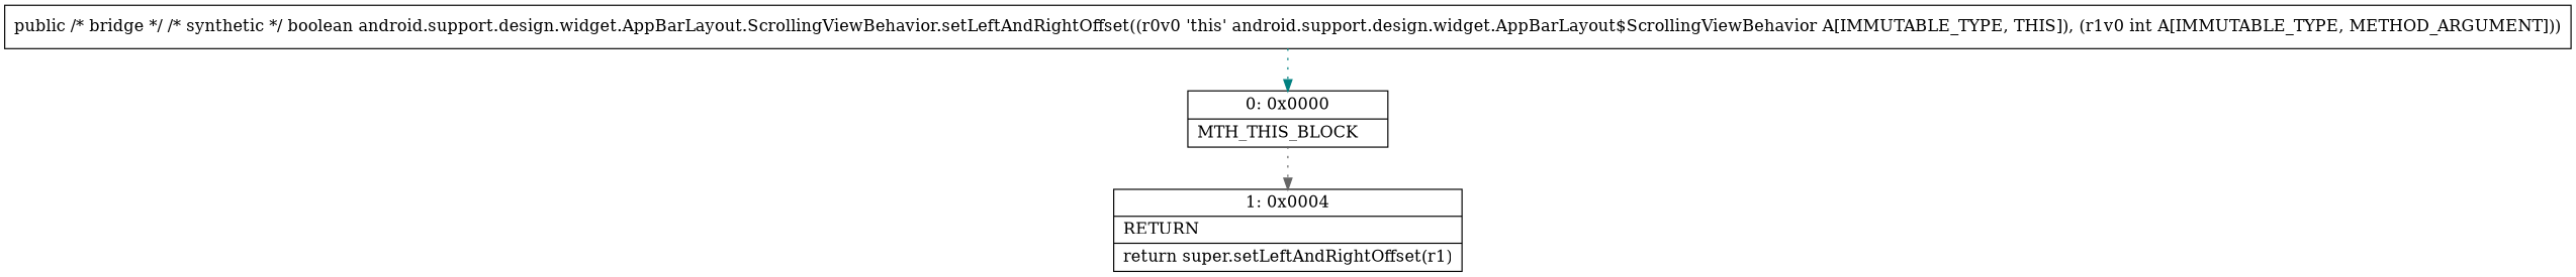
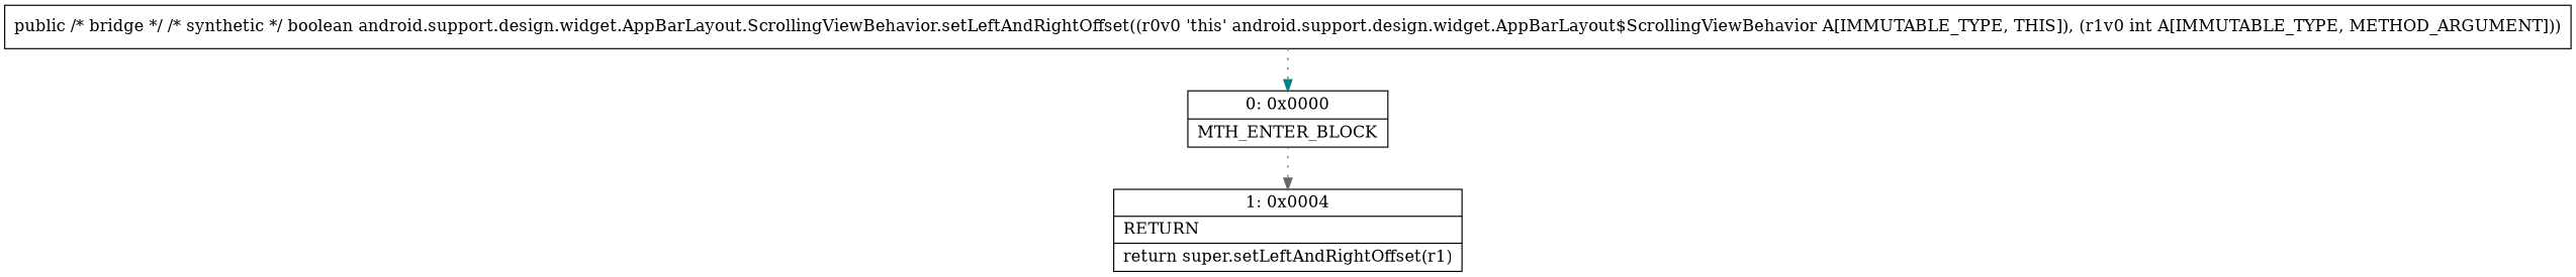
  digraph {
    node [shape=record]
    edge [style=dotted]
-   n1 [label="{0\:\ 0x0000|MTH_THIS_BLOCK\l}"]
+   n1 [label="{0\:\ 0x0000|MTH_ENTER_BLOCK\l}"]
    n2 [label="{1\:\ 0x0004|RETURN\l|return super.setLeftAndRightOffset(r1)\l}"]
    n3 [label="{public \/* bridge *\/ \/* synthetic *\/ boolean android.support.design.widget.AppBarLayout.ScrollingViewBehavior.setLeftAndRightOffset((r0v0 'this' android.support.design.widget.AppBarLayout$ScrollingViewBehavior A[IMMUTABLE_TYPE, THIS]), (r1v0 int A[IMMUTABLE_TYPE, METHOD_ARGUMENT])) }"]
    n1 -> n2 [color=gray40]
    n3 -> n1 [color=teal]
  }
